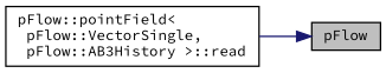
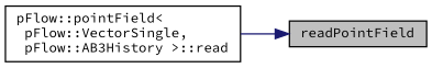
  digraph {
    rankdir=RL
    fontname="Source Code Pro"
    node [color=black fontname="Source Code Pro" fontsize=10 shape=record style=filled]
-   n1 [fillcolor=grey75 fontcolor=black height=0.2 label=pFlow width=0.4]
+   n1 [fillcolor=grey75 fontcolor=black height=0.2 label=readPointField width=0.4]
    n2 [fillcolor=white height=0.2 label="pFlow::pointField\<\l pFlow::VectorSingle,\l pFlow::AB3History \>::read" width=0.4]
    n1 -> n2 [color=midnightblue dir=back fontname="Source Code Pro" fontsize=10 labelfontname=Helvetica labelfontsize=10 style=solid]
  }
